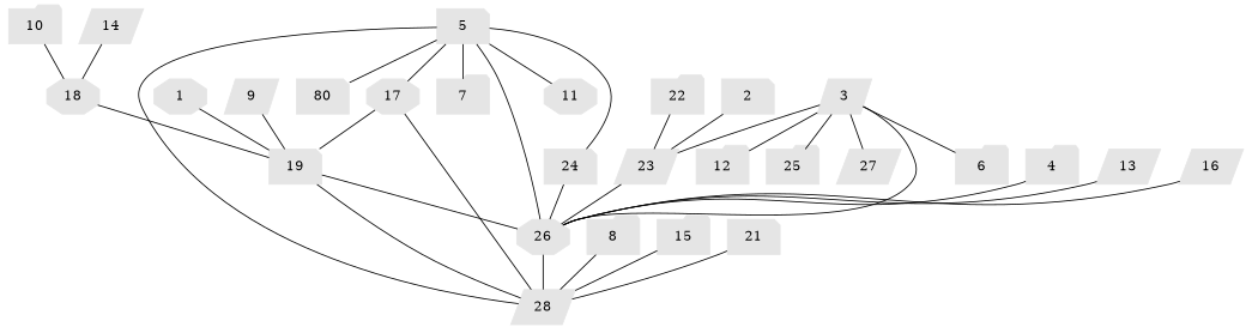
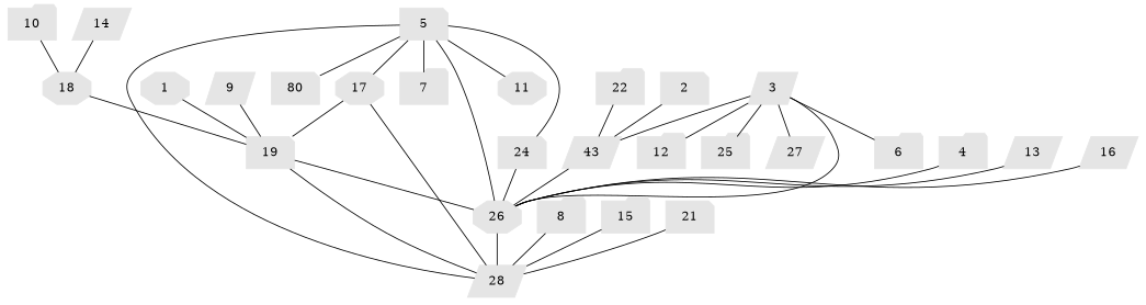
  graph {
    fontname="DejaVu Serif"
    node [color=gray90 fontname="DejaVu Serif" shape=folder style=filled]
    edge [fontname="DejaVu Serif" weight=1.0]
    1 [shape=octagon]
    19 [shape=note]
    26 [shape=octagon]
    28 [shape=parallelogram]
    2 [shape=note]
-   23 [shape=parallelogram]
+   23 [shape=parallelogram label=43]
    3 [shape=parallelogram]
    6
    12
    25
    27 [shape=parallelogram]
    4
    5 [shape=note]
    7
    11 [shape=octagon]
    17 [shape=octagon]
    n17 [label=80 shape=note]
    24 [shape=note]
    8
    9 [shape=parallelogram]
    18 [shape=octagon]
    10
    13 [shape=parallelogram]
    14 [shape=parallelogram]
    15
    16 [shape=parallelogram]
    21 [shape=note]
    22
    1 -- 19
    19 -- 26
    19 -- 28
    26 -- 28
    2 -- 23
    23 -- 26
    3 -- 26
    3 -- 23
    3 -- 6
    3 -- 12
    3 -- 25
    3 -- 27
    4 -- 26
    5 -- 26 [weight=2.0]
    5 -- 28
    5 -- 7
    5 -- 11
    5 -- 17 [weight=2.0]
    5 -- n17
    5 -- 24
    17 -- 19
    17 -- 28
    24 -- 26
    8 -- 28
    9 -- 19
    18 -- 19
    10 -- 18
    13 -- 26
    14 -- 18
    15 -- 28
    16 -- 26
    21 -- 28
    22 -- 23
  }
